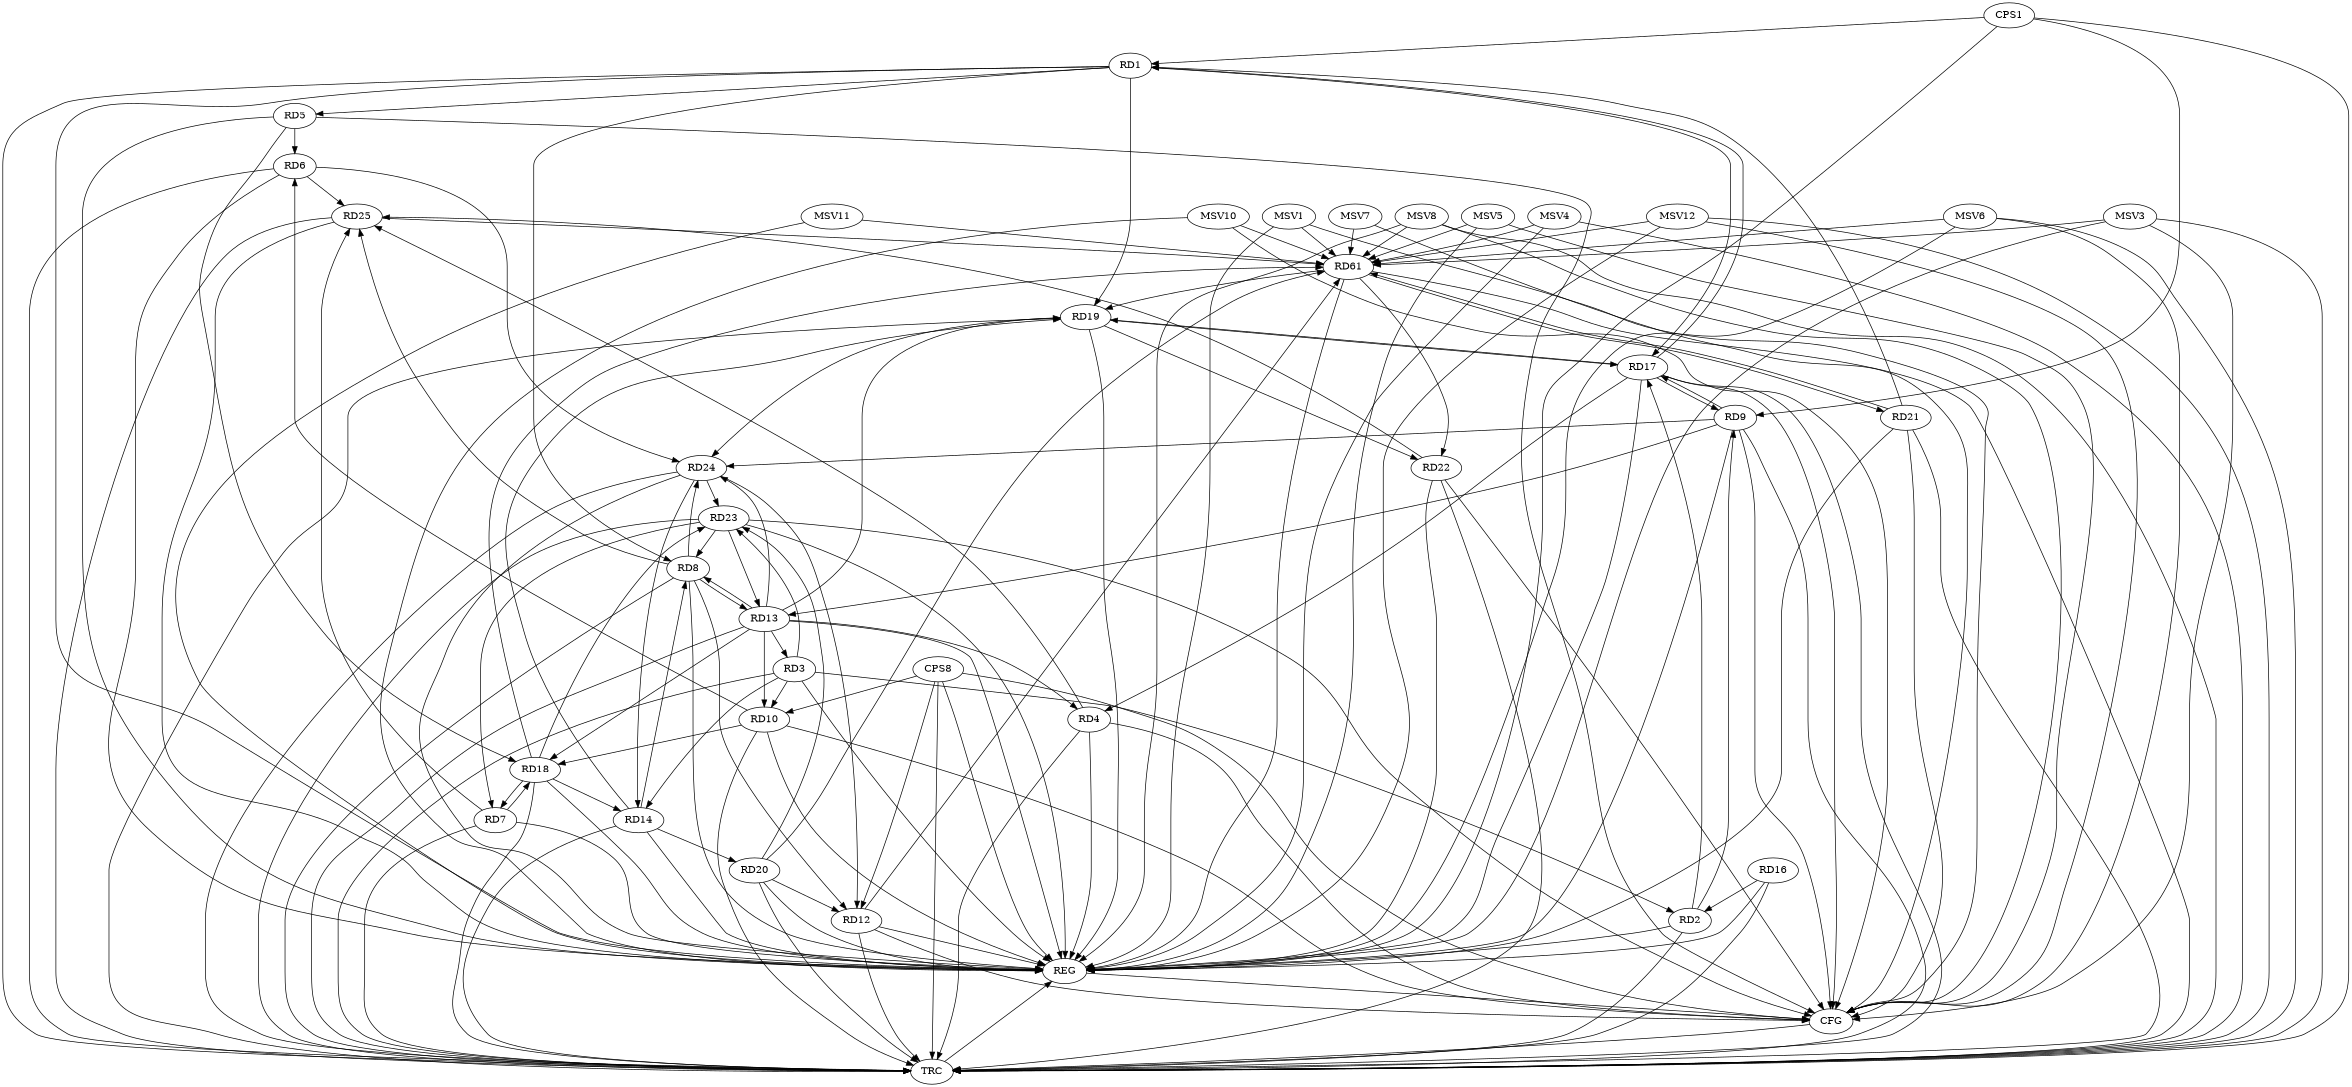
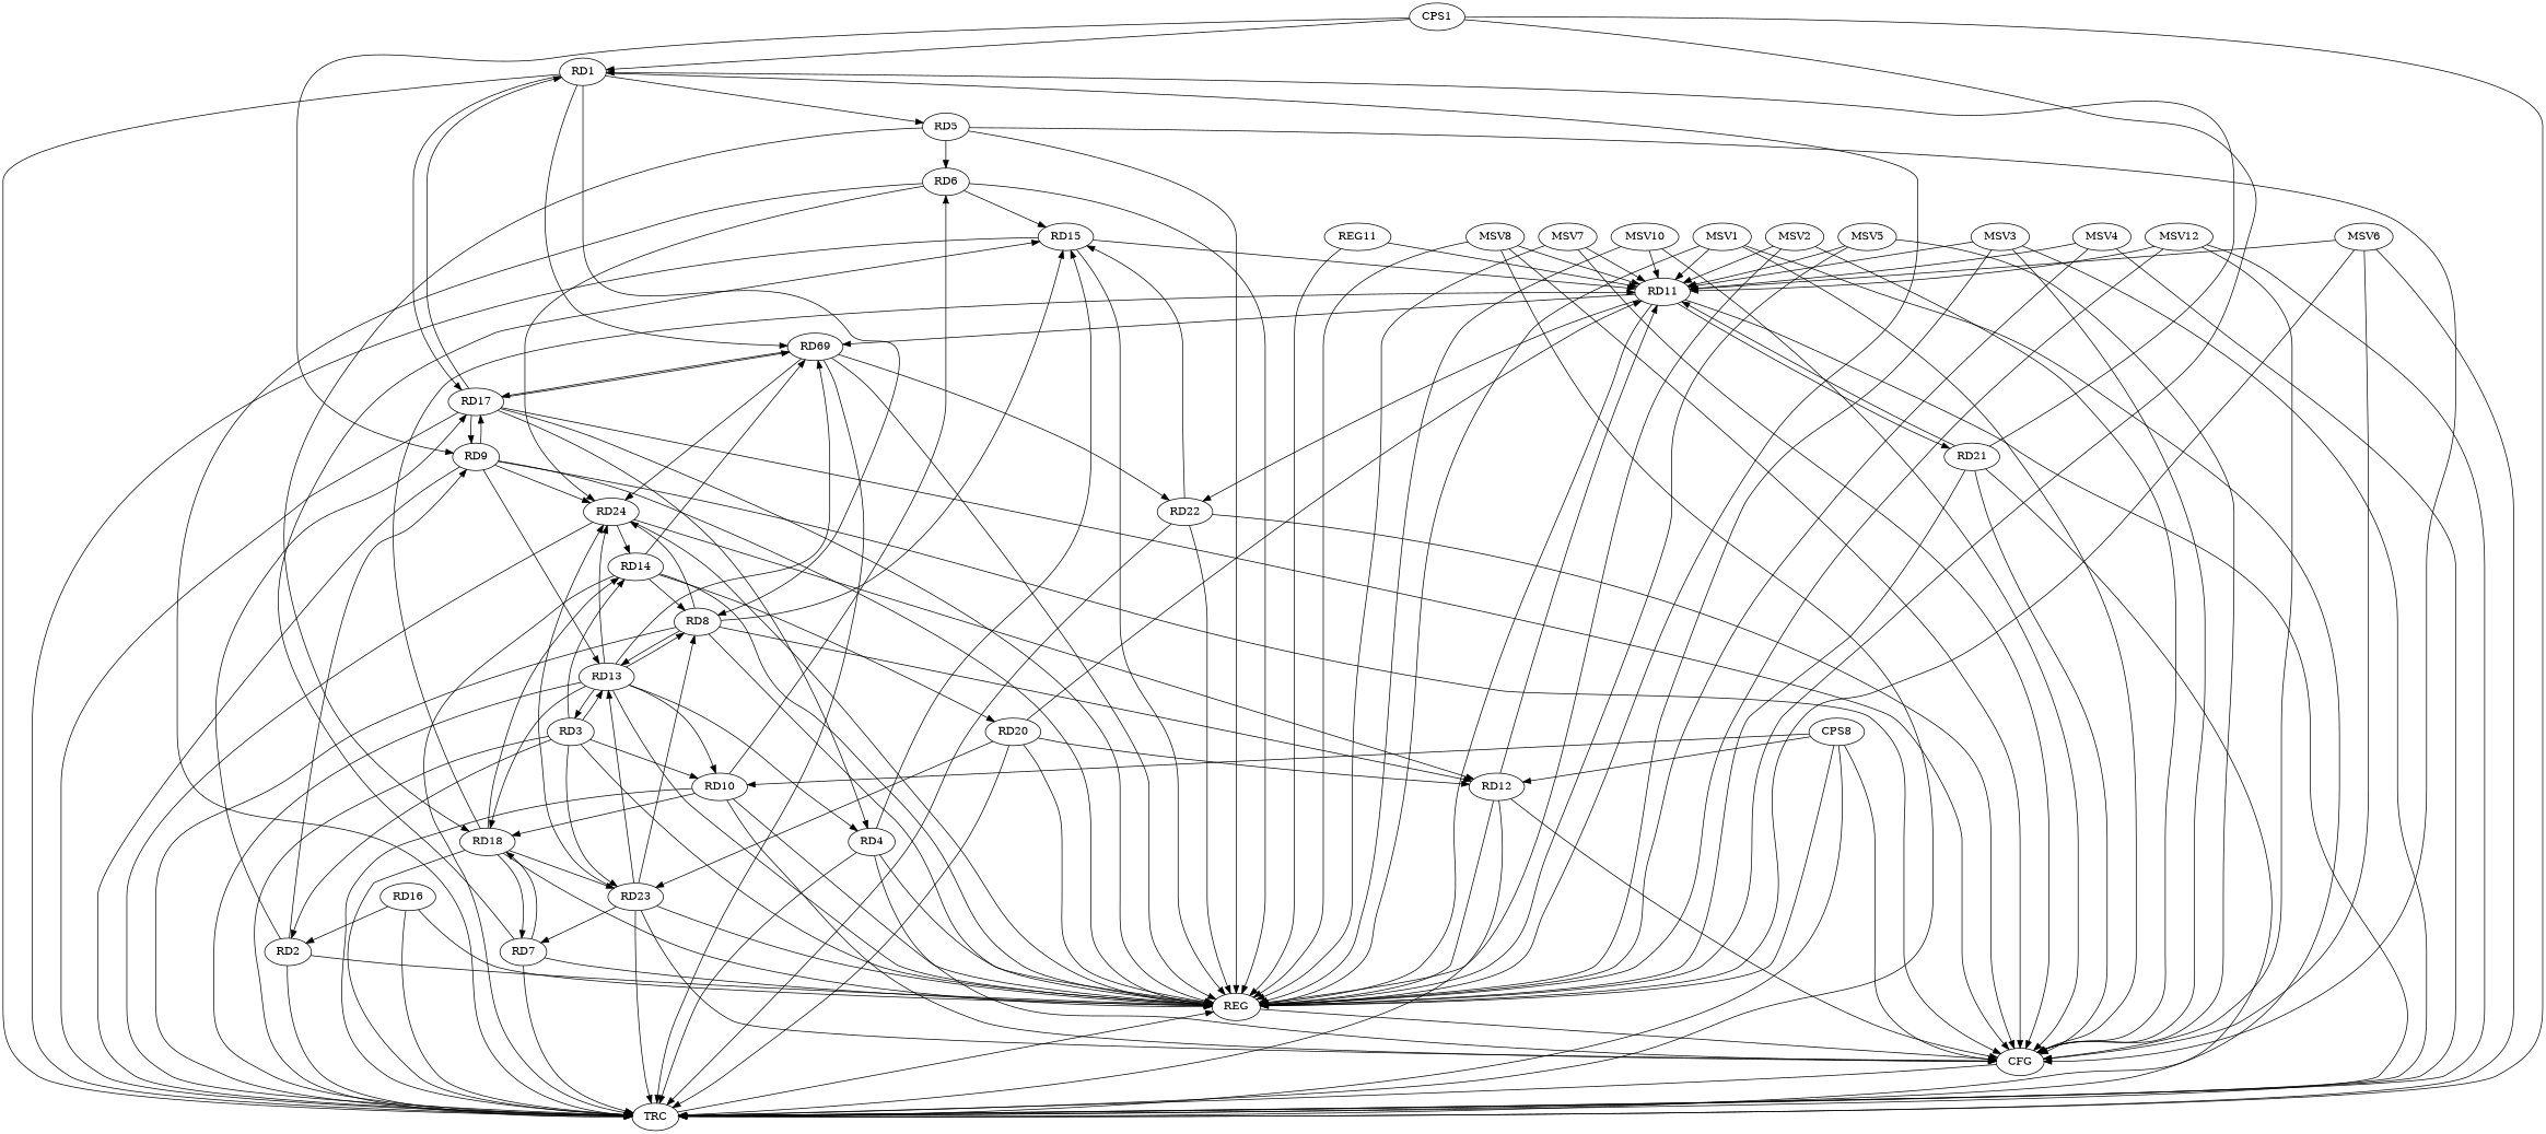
  strict digraph {
    n1 [label=RD1]
    n2 [label=RD5]
    n3 [label=RD8]
    n4 [label=RD17]
-   n5 [label=RD19]
+   n5 [label=RD69]
    n6 [label=REG]
    n7 [label=TRC]
    n8 [label=CFG]
    n9 [label=RD6]
    n10 [label=RD18]
    n11 [label=RD13]
-   n12 [label=RD25]
+   n12 [label=RD15]
    n13 [label=RD24]
    n14 [label=RD12]
    n15 [label=RD9]
    n16 [label=RD4]
    n17 [label=RD22]
    n18 [label=RD2]
    n19 [label=RD3]
    n20 [label=RD10]
    n21 [label=RD23]
    n22 [label=RD14]
    n23 [label=RD7]
-   n24 [label=RD61]
+   n24 [label=RD11]
    n25 [label=RD21]
    n26 [label=RD20]
    n27 [label=RD16]
    n28 [label=CPS1]
    n29 [label=CPS8]
    n30 [label=MSV1]
+   n31 [label=MSV2]
    n32 [label=MSV3]
    n33 [label=MSV4]
    n34 [label=MSV5]
    n35 [label=MSV6]
    n36 [label=MSV7]
    n37 [label=MSV8]
    n38 [label=MSV10]
-   n39 [label=MSV11]
+   n39 [label=REG11]
    n40 [label=MSV12]
    n1 -> n2
    n1 -> n3
    n1 -> n4
    n1 -> n5
    n1 -> n6
    n1 -> n7
    n2 -> n6
    n2 -> n8
    n2 -> n9
    n2 -> n10
    n3 -> n6
    n3 -> n7
    n3 -> n11
    n3 -> n12
    n3 -> n13
    n3 -> n14
    n4 -> n1
    n4 -> n5
    n4 -> n6
    n4 -> n7
    n4 -> n8
    n4 -> n15
    n4 -> n16
    n5 -> n4
    n5 -> n6
    n5 -> n7
    n5 -> n13
    n5 -> n17
    n6 -> n8
    n7 -> n6
    n8 -> n7
    n9 -> n6
    n9 -> n7
    n9 -> n12
    n9 -> n13
    n10 -> n6
    n10 -> n7
    n10 -> n21
    n10 -> n22
    n10 -> n23
    n10 -> n24
    n11 -> n3
    n11 -> n5
    n11 -> n6
    n11 -> n7
    n11 -> n10
    n11 -> n13
    n11 -> n16
    n11 -> n19
    n11 -> n20
    n12 -> n6
    n12 -> n7
    n12 -> n24
    n13 -> n6
    n13 -> n7
    n13 -> n14
-   n13 -> n21
+   n21 -> n13
    n13 -> n22
    n14 -> n6
    n14 -> n7
    n14 -> n8
    n14 -> n24
    n15 -> n4
    n15 -> n6
    n15 -> n7
    n15 -> n8
    n15 -> n11
    n15 -> n13
    n16 -> n6
    n16 -> n7
    n16 -> n8
    n16 -> n12
    n17 -> n6
    n17 -> n7
    n17 -> n8
    n17 -> n12
    n18 -> n4
    n18 -> n6
    n18 -> n7
    n18 -> n15
    n19 -> n6
    n19 -> n7
+   n19 -> n11
    n19 -> n18
    n19 -> n20
    n19 -> n21
    n19 -> n22
    n20 -> n6
    n20 -> n7
    n20 -> n8
    n20 -> n9
    n20 -> n10
    n21 -> n3
    n21 -> n6
    n21 -> n7
    n21 -> n8
    n21 -> n11
    n21 -> n23
    n22 -> n3
    n22 -> n5
    n22 -> n6
    n22 -> n7
    n22 -> n26
    n23 -> n6
    n23 -> n7
    n23 -> n10
    n23 -> n12
    n24 -> n5
    n24 -> n6
    n24 -> n7
    n24 -> n17
    n24 -> n25
    n25 -> n1
    n25 -> n6
    n25 -> n7
    n25 -> n8
    n25 -> n24
    n26 -> n6
    n26 -> n7
    n26 -> n14
    n26 -> n21
    n26 -> n24
    n27 -> n6
    n27 -> n7
    n27 -> n18
    n28 -> n1
    n28 -> n6
    n28 -> n7
    n28 -> n15
    n29 -> n6
    n29 -> n7
    n29 -> n8
    n29 -> n14
    n29 -> n20
    n30 -> n6
+   n30 -> n7
    n30 -> n8
    n30 -> n24
+   n31 -> n6
+   n31 -> n8
+   n31 -> n24
    n32 -> n6
    n32 -> n7
    n32 -> n8
    n32 -> n24
    n33 -> n6
    n33 -> n7
    n33 -> n24
    n34 -> n6
    n34 -> n8
    n34 -> n24
    n35 -> n6
    n35 -> n7
    n35 -> n8
    n35 -> n24
+   n36 -> n6
    n36 -> n8
    n36 -> n24
    n37 -> n6
    n37 -> n7
    n37 -> n8
    n37 -> n24
    n38 -> n6
    n38 -> n8
    n38 -> n24
    n39 -> n6
    n39 -> n24
    n40 -> n6
    n40 -> n7
    n40 -> n8
    n40 -> n24
  }
